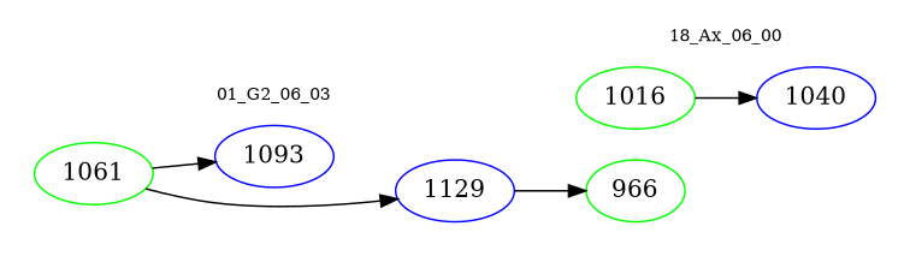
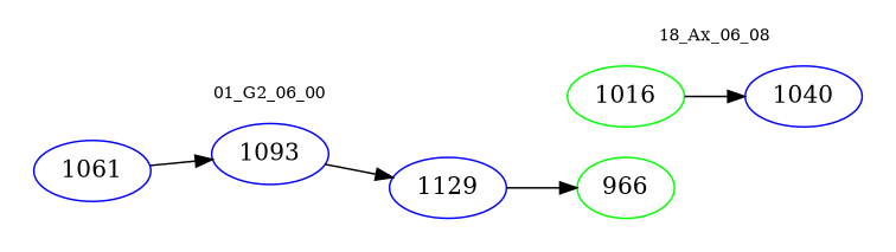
  digraph {
    rankdir=LR
    node [color=green]
    edge [color=black]
    n1 [label=1016]
    n2 [label=966]
    n3 [color=blue label=1040]
-   n4 [label=1061]
+   n4 [color=blue label=1061]
    n5 [color=blue label=1129]
    n6 [color=blue label=1093]
    subgraph cluster_1 {
      color=white
      fontsize=10
-     label="18_Ax_06_00"
+     label="18_Ax_06_08"
      n1
      n2
      n3
    }
    subgraph cluster_2 {
      color=white
      fontsize=10
-     label="01_G2_06_03"
+     label="01_G2_06_00"
      n4
      n5
      n6
    }
    n1 -> n3
-   n4 -> n5
+   n6 -> n5
    n4 -> n6
    n5 -> n2
  }
